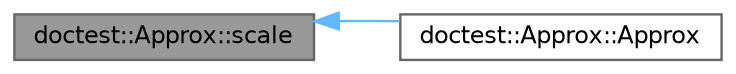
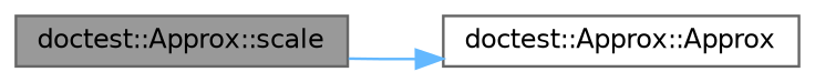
  digraph {
    rankdir=LR
    node [fontname=Helvetica fontsize=10 shape=box style=filled]
    n1 [color=gray40 fillcolor=grey60 fontcolor=black height=0.2 label="doctest::Approx::scale" width=0.4]
    n2 [color=grey40 fillcolor=white height=0.2 label="doctest::Approx::Approx" width=0.4]
-   n2 -> n1 [color=steelblue1 fontname=Helvetica fontsize=10 labelfontname=Helvetica labelfontsize=10 style=solid]
+   n1 -> n2 [color=steelblue1 fontname=Helvetica fontsize=10 labelfontname=Helvetica labelfontsize=10 style=solid]
  }
